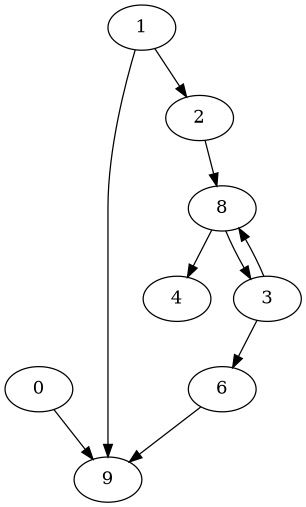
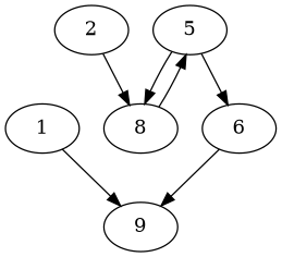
  digraph {
    n1 [label=9]
-   0
    1
    2
    n5 [label=8]
-   4
-   5 [label=3]
+   5
    6
-   0 -> n1
    1 -> n1
-   1 -> 2
    2 -> n5
-   n5 -> 4
    n5 -> 5
    5 -> n5
    5 -> 6
    6 -> n1
  }
